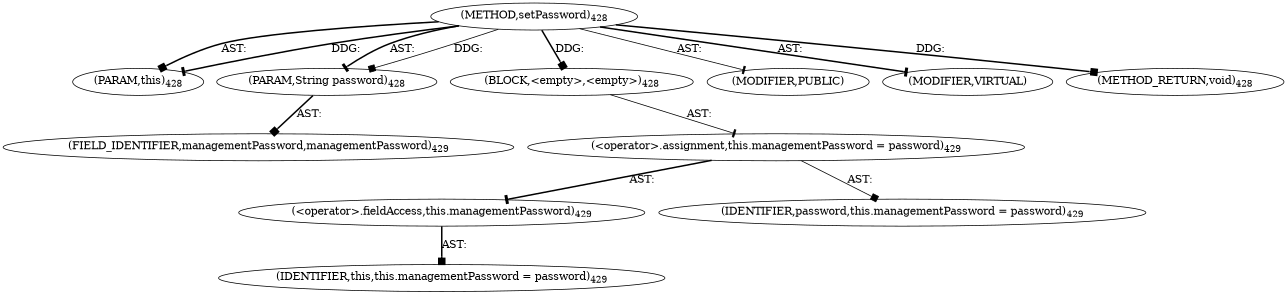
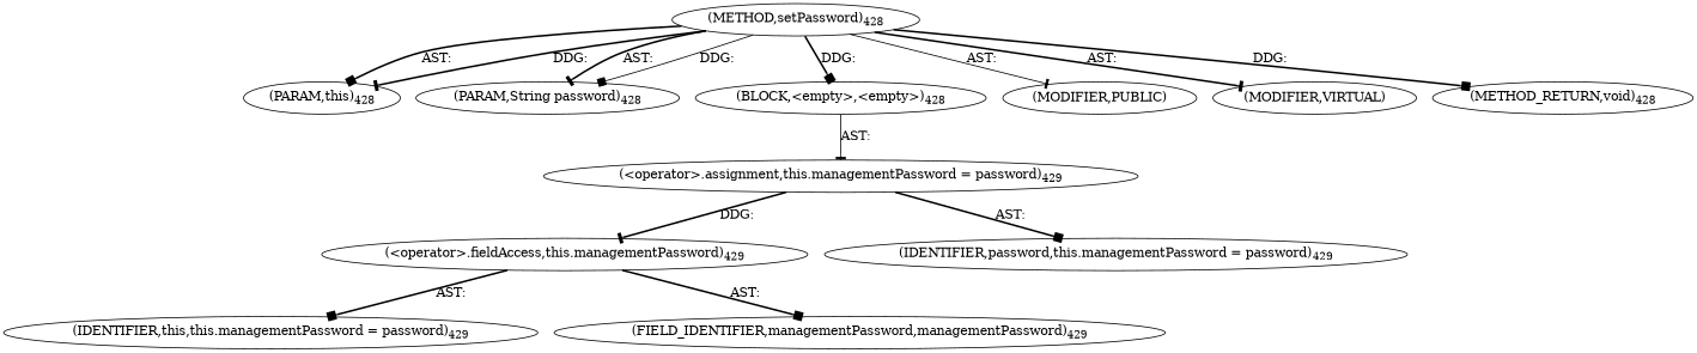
  digraph {
    edge [arrowhead=box style=bold]
    n1 [label=<(METHOD,setPassword)<SUB>428</SUB>>]
    n2 [label=<(PARAM,this)<SUB>428</SUB>>]
    n3 [label=<(PARAM,String password)<SUB>428</SUB>>]
    n4 [label=<(BLOCK,&lt;empty&gt;,&lt;empty&gt;)<SUB>428</SUB>>]
    n5 [label=<(MODIFIER,PUBLIC)>]
    n6 [label=<(MODIFIER,VIRTUAL)>]
    n7 [label=<(METHOD_RETURN,void)<SUB>428</SUB>>]
    n8 [label=<(&lt;operator&gt;.assignment,this.managementPassword = password)<SUB>429</SUB>>]
    n9 [label=<(&lt;operator&gt;.fieldAccess,this.managementPassword)<SUB>429</SUB>>]
    n10 [label=<(IDENTIFIER,password,this.managementPassword = password)<SUB>429</SUB>>]
    n11 [label=<(IDENTIFIER,this,this.managementPassword = password)<SUB>429</SUB>>]
    n12 [label=<(FIELD_IDENTIFIER,managementPassword,managementPassword)<SUB>429</SUB>>]
    n1 -> n2 [label="AST: "]
    n1 -> n2 [arrowhead=tee label="DDG: "]
    n1 -> n3 [arrowhead=tee label="AST: "]
    n1 -> n3 [label="DDG: " style=solid]
    n1 -> n4 [label="DDG: "]
    n1 -> n5 [arrowhead=tee label="AST: " style=solid]
    n1 -> n6 [arrowhead=tee label="AST: "]
    n1 -> n7 [label="DDG: "]
    n4 -> n8 [arrowhead=tee label="AST: " style=solid]
-   n8 -> n9 [arrowhead=tee label="AST: "]
-   n8 -> n10 [label="AST: " style=solid]
+   n8 -> n9 [arrowhead=tee label="DDG: "]
+   n8 -> n10 [label="AST: "]
    n9 -> n11 [label="AST: "]
-   n3 -> n12 [label="AST: "]
+   n9 -> n12 [label="AST: "]
  }
